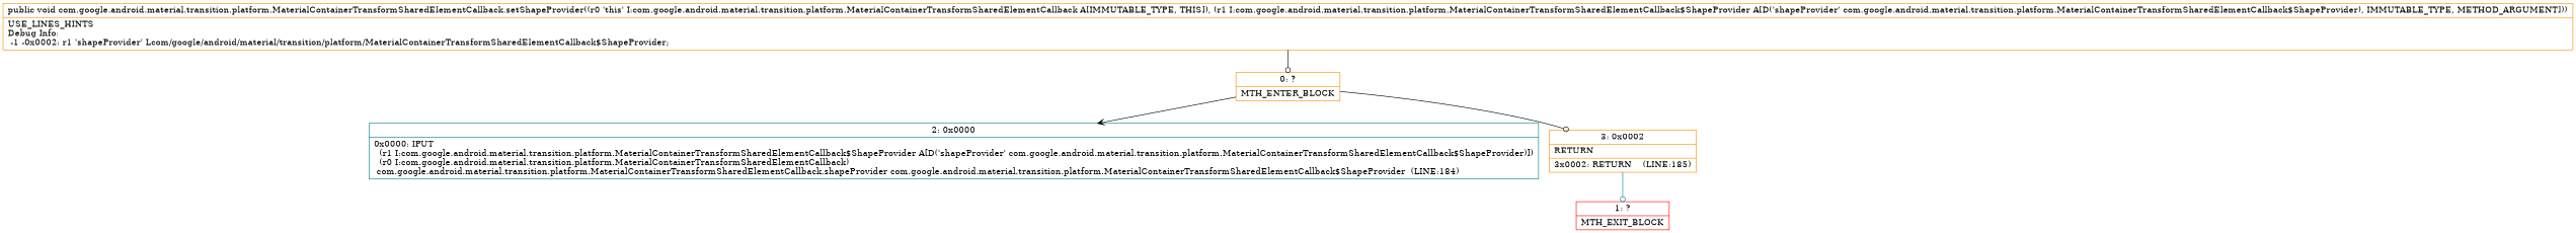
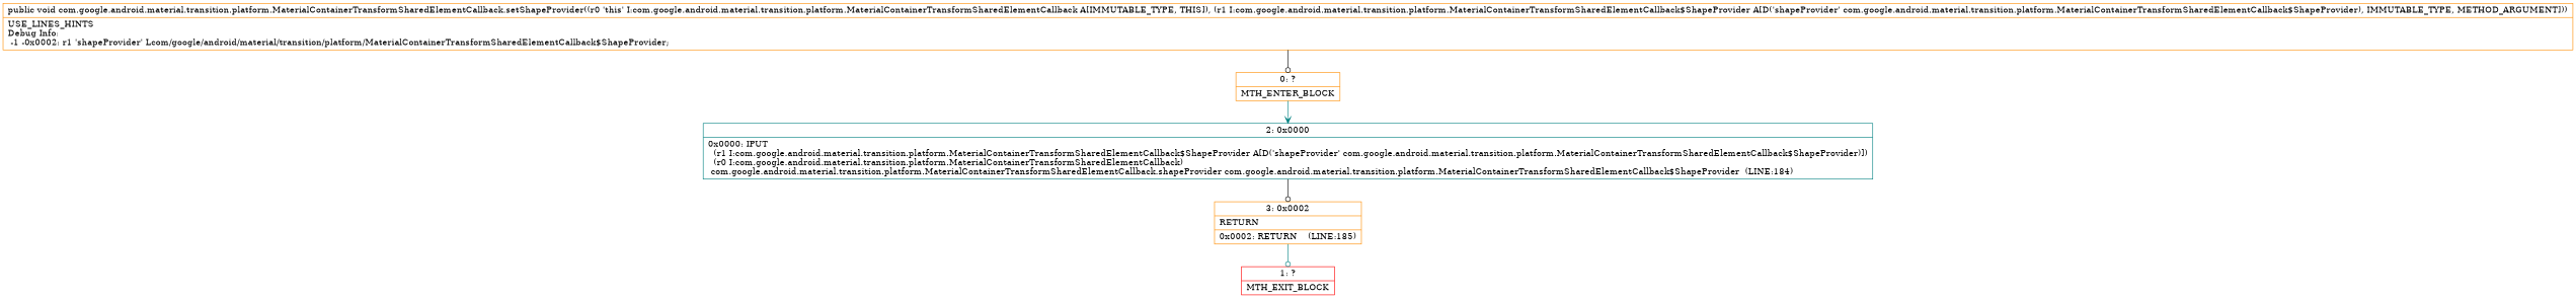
  digraph {
    node [color=darkorange shape=record]
    edge [arrowhead=odot color=teal]
    n1 [label="{0\:\ ?|MTH_ENTER_BLOCK\l}"]
    n2 [color=teal label="{2\:\ 0x0000|0x0000: IPUT  \l  (r1 I:com.google.android.material.transition.platform.MaterialContainerTransformSharedElementCallback$ShapeProvider A[D('shapeProvider' com.google.android.material.transition.platform.MaterialContainerTransformSharedElementCallback$ShapeProvider)])\l  (r0 I:com.google.android.material.transition.platform.MaterialContainerTransformSharedElementCallback)\l com.google.android.material.transition.platform.MaterialContainerTransformSharedElementCallback.shapeProvider com.google.android.material.transition.platform.MaterialContainerTransformSharedElementCallback$ShapeProvider  (LINE:184)\l}"]
-   n3 [label="{3\:\ 0x0002|RETURN\l|3x0002: RETURN    (LINE:185)\l}"]
+   n3 [label="{3\:\ 0x0002|RETURN\l|0x0002: RETURN    (LINE:185)\l}"]
    n4 [color=red label="{1\:\ ?|MTH_EXIT_BLOCK\l}"]
    n5 [label="{public void com.google.android.material.transition.platform.MaterialContainerTransformSharedElementCallback.setShapeProvider((r0 'this' I:com.google.android.material.transition.platform.MaterialContainerTransformSharedElementCallback A[IMMUTABLE_TYPE, THIS]), (r1 I:com.google.android.material.transition.platform.MaterialContainerTransformSharedElementCallback$ShapeProvider A[D('shapeProvider' com.google.android.material.transition.platform.MaterialContainerTransformSharedElementCallback$ShapeProvider), IMMUTABLE_TYPE, METHOD_ARGUMENT]))  | USE_LINES_HINTS\lDebug Info:\l  \-1 \-0x0002: r1 'shapeProvider' Lcom\/google\/android\/material\/transition\/platform\/MaterialContainerTransformSharedElementCallback$ShapeProvider;\l}"]
-   n1 -> n2 [arrowhead=vee color=black]
-   n1 -> n3 [color=black]
+   n1 -> n2 [arrowhead=vee]
+   n2 -> n3 [color=black]
    n3 -> n4
    n5 -> n1 [color=black]
  }
